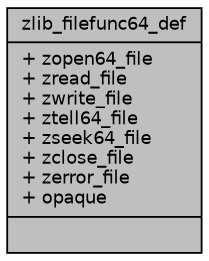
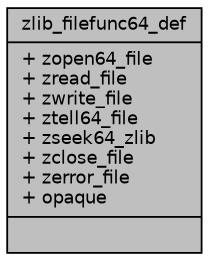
  digraph {
-   n1 [color=black fillcolor=grey75 fontcolor=black fontname=Helvetica fontsize=10 height=0.2 label="{zlib_filefunc64_def\n|+ zopen64_file\l+ zread_file\l+ zwrite_file\l+ ztell64_file\l+ zseek64_file\l+ zclose_file\l+ zerror_file\l+ opaque\l|}" shape=record style=filled width=0.4]
+   n1 [color=black fillcolor=grey75 fontcolor=black fontname=Helvetica fontsize=10 height=0.2 label="{zlib_filefunc64_def\n|+ zopen64_file\l+ zread_file\l+ zwrite_file\l+ ztell64_file\l+ zseek64_zlib\l+ zclose_file\l+ zerror_file\l+ opaque\l|}" shape=record style=filled width=0.4]
  }
